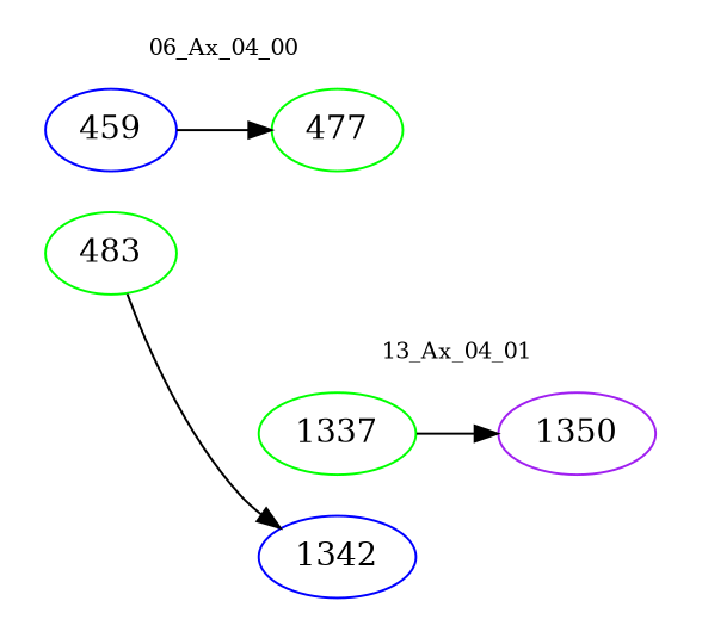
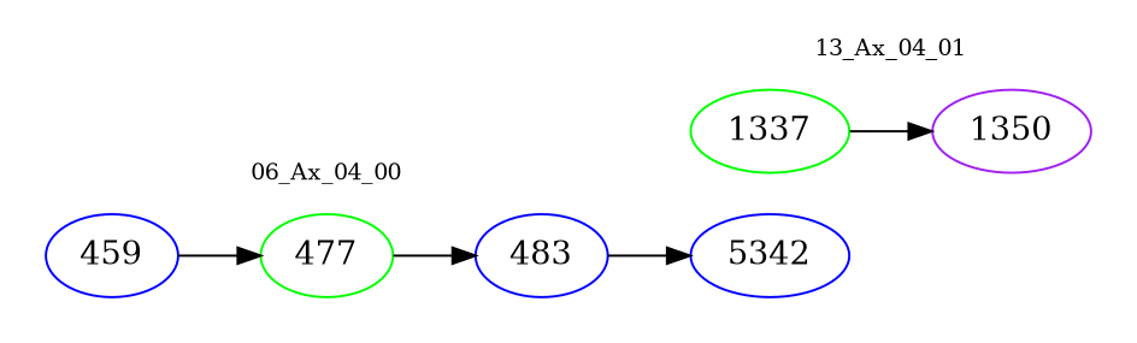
  digraph {
    rankdir=LR
    node [color=blue]
    edge [color=black]
    n1 [color=green label=477]
    n2 [label=459]
-   n3 [color=green label=483]
+   n3 [label=483]
    n4 [color=green label=1337]
-   n5 [label=1342]
+   n5 [label=5342]
    n6 [color=purple label=1350]
    subgraph cluster_1 {
      color=white
      fontsize=10
      label="06_Ax_04_00"
      n1
      n2
      n3
    }
    subgraph cluster_2 {
      color=white
      fontsize=10
      label="13_Ax_04_01"
      n4
      n5
      n6
    }
+   n1 -> n3
    n2 -> n1
    n3 -> n5
    n4 -> n6
  }
